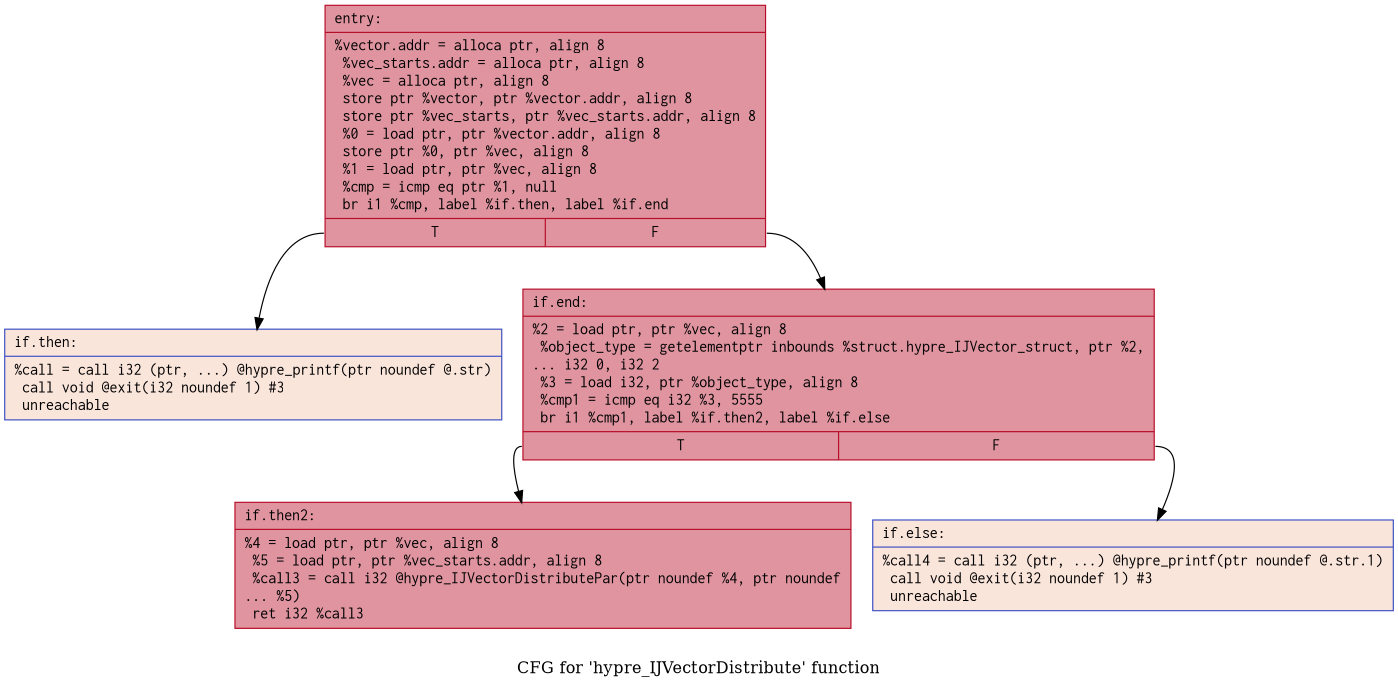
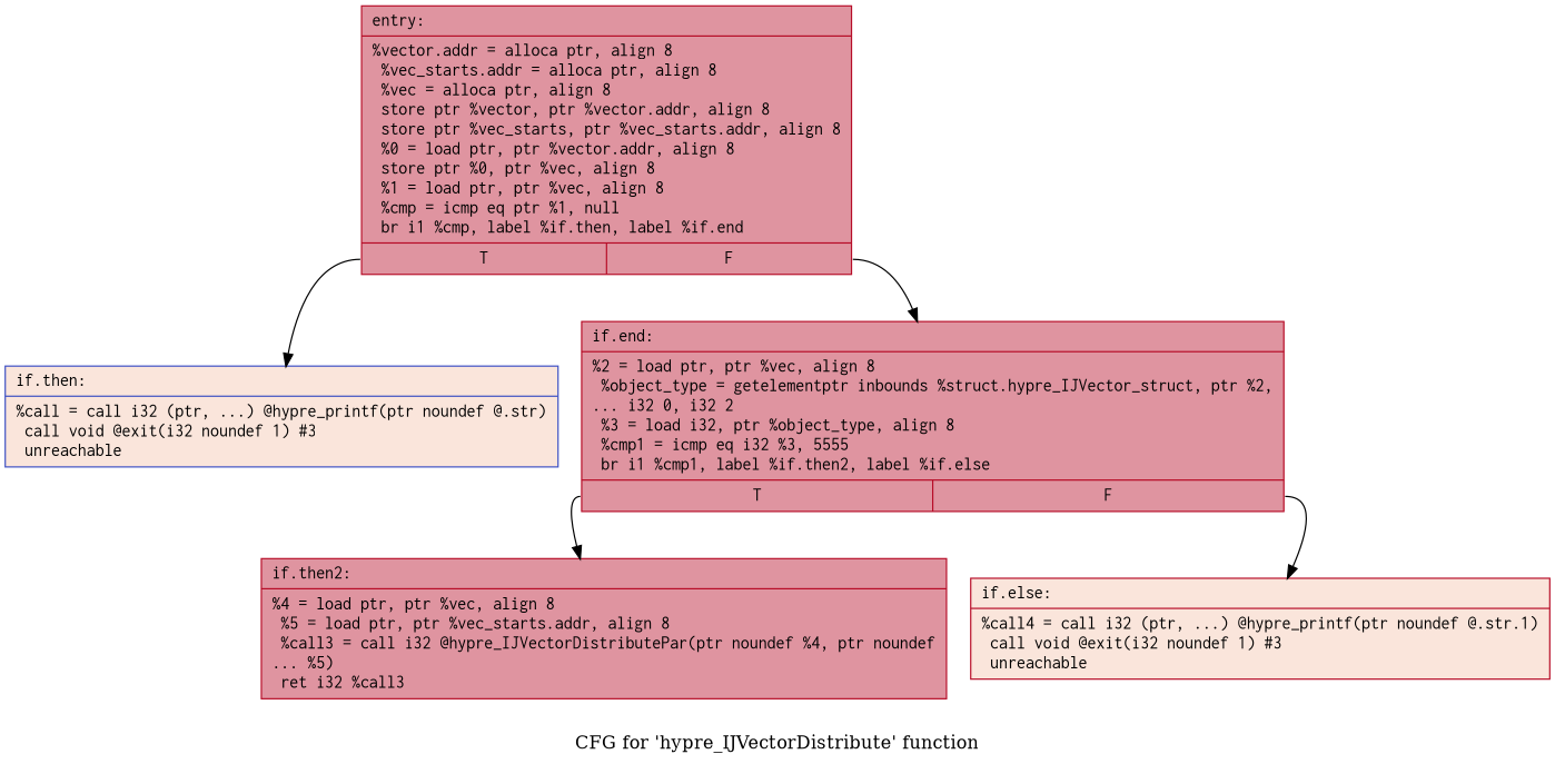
  digraph {
    label="CFG for 'hypre_IJVectorDistribute' function"
    node [color="#b70d28ff" fillcolor="#b70d2870" fontname=Courier shape=record style=filled]
    edge [tailport=s0]
    n1 [label="{entry:\l|  %vector.addr = alloca ptr, align 8\l  %vec_starts.addr = alloca ptr, align 8\l  %vec = alloca ptr, align 8\l  store ptr %vector, ptr %vector.addr, align 8\l  store ptr %vec_starts, ptr %vec_starts.addr, align 8\l  %0 = load ptr, ptr %vector.addr, align 8\l  store ptr %0, ptr %vec, align 8\l  %1 = load ptr, ptr %vec, align 8\l  %cmp = icmp eq ptr %1, null\l  br i1 %cmp, label %if.then, label %if.end\l|{<s0>T|<s1>F}}"]
    n2 [color="#3d50c3ff" fillcolor="#f4c5ad70" label="{if.then:\l|  %call = call i32 (ptr, ...) @hypre_printf(ptr noundef @.str)\l  call void @exit(i32 noundef 1) #3\l  unreachable\l}"]
    n3 [label="{if.end:\l|  %2 = load ptr, ptr %vec, align 8\l  %object_type = getelementptr inbounds %struct.hypre_IJVector_struct, ptr %2,\l... i32 0, i32 2\l  %3 = load i32, ptr %object_type, align 8\l  %cmp1 = icmp eq i32 %3, 5555\l  br i1 %cmp1, label %if.then2, label %if.else\l|{<s0>T|<s1>F}}"]
    n4 [label="{if.then2:\l|  %4 = load ptr, ptr %vec, align 8\l  %5 = load ptr, ptr %vec_starts.addr, align 8\l  %call3 = call i32 @hypre_IJVectorDistributePar(ptr noundef %4, ptr noundef\l... %5)\l  ret i32 %call3\l}"]
-   n5 [color="#3d50c3ff" fillcolor="#f4c5ad70" label="{if.else:\l|  %call4 = call i32 (ptr, ...) @hypre_printf(ptr noundef @.str.1)\l  call void @exit(i32 noundef 1) #3\l  unreachable\l}"]
+   n5 [fillcolor="#f4c5ad70" label="{if.else:\l|  %call4 = call i32 (ptr, ...) @hypre_printf(ptr noundef @.str.1)\l  call void @exit(i32 noundef 1) #3\l  unreachable\l}"]
    n1 -> n2
    n1 -> n3 [tailport=s1]
    n3 -> n4
    n3 -> n5 [tailport=s1]
  }
